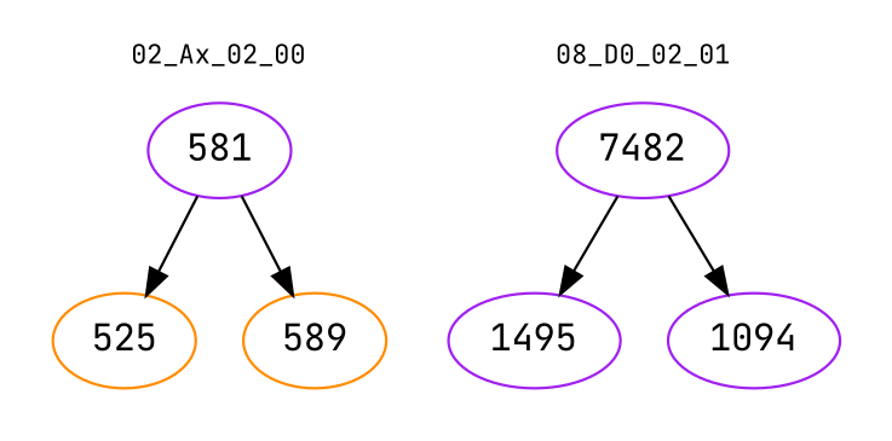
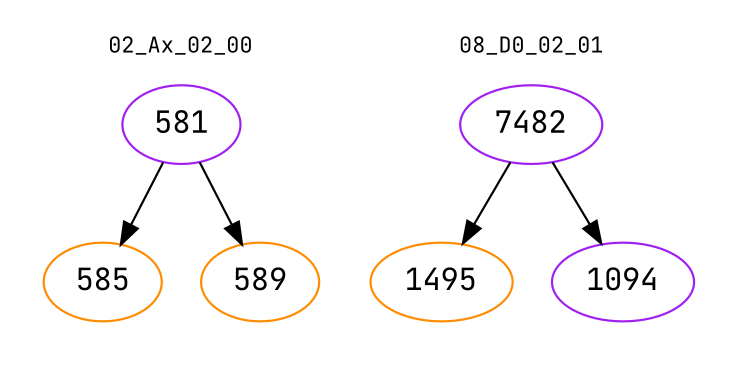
  digraph {
    fontname="JetBrains Mono"
    node [color=purple fontname="JetBrains Mono"]
    edge [color=black fontname="JetBrains Mono"]
    n1 [label=581]
-   n2 [color=darkorange label=525]
+   n2 [color=darkorange label=585]
    n3 [color=darkorange label=589]
    n4 [label=7482]
-   n5 [label=1495]
+   n5 [color=darkorange label=1495]
    n6 [label=1094]
    subgraph cluster_1 {
      color=white
      fontsize=10
      label="02_Ax_02_00"
      n1
      n2
      n3
    }
    subgraph cluster_2 {
      color=white
      fontsize=10
      label="08_D0_02_01"
      n4
      n5
      n6
    }
    n1 -> n2
    n1 -> n3
    n4 -> n5
    n4 -> n6
  }
